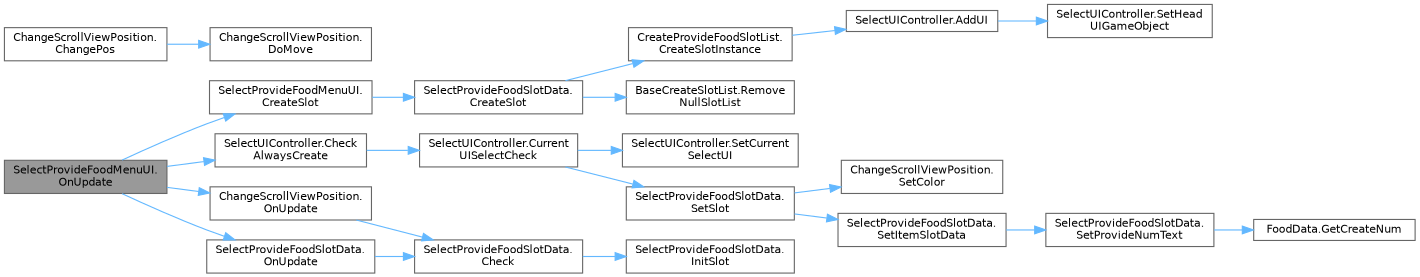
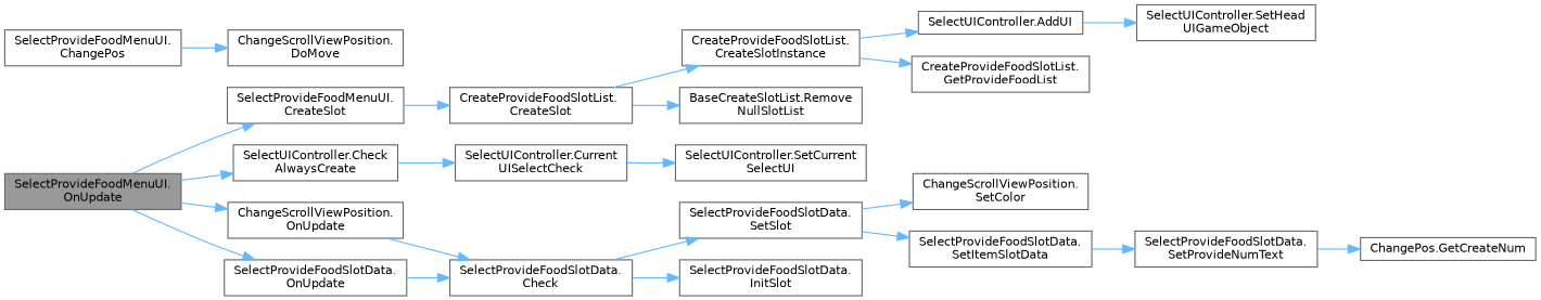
  digraph {
    rankdir=LR
    node [color=grey40 fillcolor=white fontname=Helvetica fontsize=10 shape=box style=filled]
    edge [color=steelblue1 fontname=Helvetica fontsize=10 labelfontname=Helvetica labelfontsize=10 style=solid]
    n1 [color=gray40 fillcolor=grey60 fontcolor=black height=0.2 label="SelectProvideFoodMenuUI.\lOnUpdate" width=0.4]
    n2 [height=0.2 label="SelectUIController.Check\lAlwaysCreate" width=0.4]
    n3 [height=0.2 label="SelectProvideFoodMenuUI.\lCreateSlot" width=0.4]
    n4 [height=0.2 label="ChangeScrollViewPosition.\lOnUpdate" width=0.4]
    n5 [height=0.2 label="SelectProvideFoodSlotData.\lOnUpdate" width=0.4]
    n6 [height=0.2 label="SelectUIController.Current\lUISelectCheck" width=0.4]
-   n7 [height=0.2 label="SelectProvideFoodSlotData.\lCreateSlot" width=0.4]
+   n7 [height=0.2 label="CreateProvideFoodSlotList.\lCreateSlot" width=0.4]
    n8 [height=0.2 label="SelectProvideFoodSlotData.\lCheck" width=0.4]
    n9 [height=0.2 label="SelectUIController.SetCurrent\lSelectUI" width=0.4]
    n10 [height=0.2 label="CreateProvideFoodSlotList.\lCreateSlotInstance" width=0.4]
    n11 [height=0.2 label="BaseCreateSlotList.Remove\lNullSlotList" width=0.4]
    n12 [height=0.2 label="SelectUIController.AddUI" width=0.4]
+   n13 [height=0.2 label="CreateProvideFoodSlotList.\lGetProvideFoodList" width=0.4]
    n14 [height=0.2 label="SelectUIController.SetHead\lUIGameObject" width=0.4]
-   n15 [height=0.2 label="ChangeScrollViewPosition.\lChangePos" width=0.4]
+   n15 [height=0.2 label="SelectProvideFoodMenuUI.\lChangePos" width=0.4]
    n16 [height=0.2 label="ChangeScrollViewPosition.\lDoMove" width=0.4]
    n17 [height=0.2 label="SelectProvideFoodSlotData.\lInitSlot" width=0.4]
    n18 [height=0.2 label="SelectProvideFoodSlotData.\lSetSlot" width=0.4]
    n19 [height=0.2 label="ChangeScrollViewPosition.\lSetColor" width=0.4]
    n20 [height=0.2 label="SelectProvideFoodSlotData.\lSetItemSlotData" width=0.4]
    n21 [height=0.2 label="SelectProvideFoodSlotData.\lSetProvideNumText" width=0.4]
-   n22 [height=0.2 label="FoodData.GetCreateNum" width=0.4]
+   n22 [height=0.2 label="ChangePos.GetCreateNum" width=0.4]
    n1 -> n2
    n1 -> n3
    n1 -> n4
    n1 -> n5
    n2 -> n6
    n3 -> n7
    n4 -> n8
    n5 -> n8
    n6 -> n9
    n7 -> n10
    n7 -> n11
    n8 -> n17
-   n6 -> n18
+   n8 -> n18
    n10 -> n12
+   n10 -> n13
    n12 -> n14
    n15 -> n16
    n18 -> n19
    n18 -> n20
    n20 -> n21
    n21 -> n22
  }
